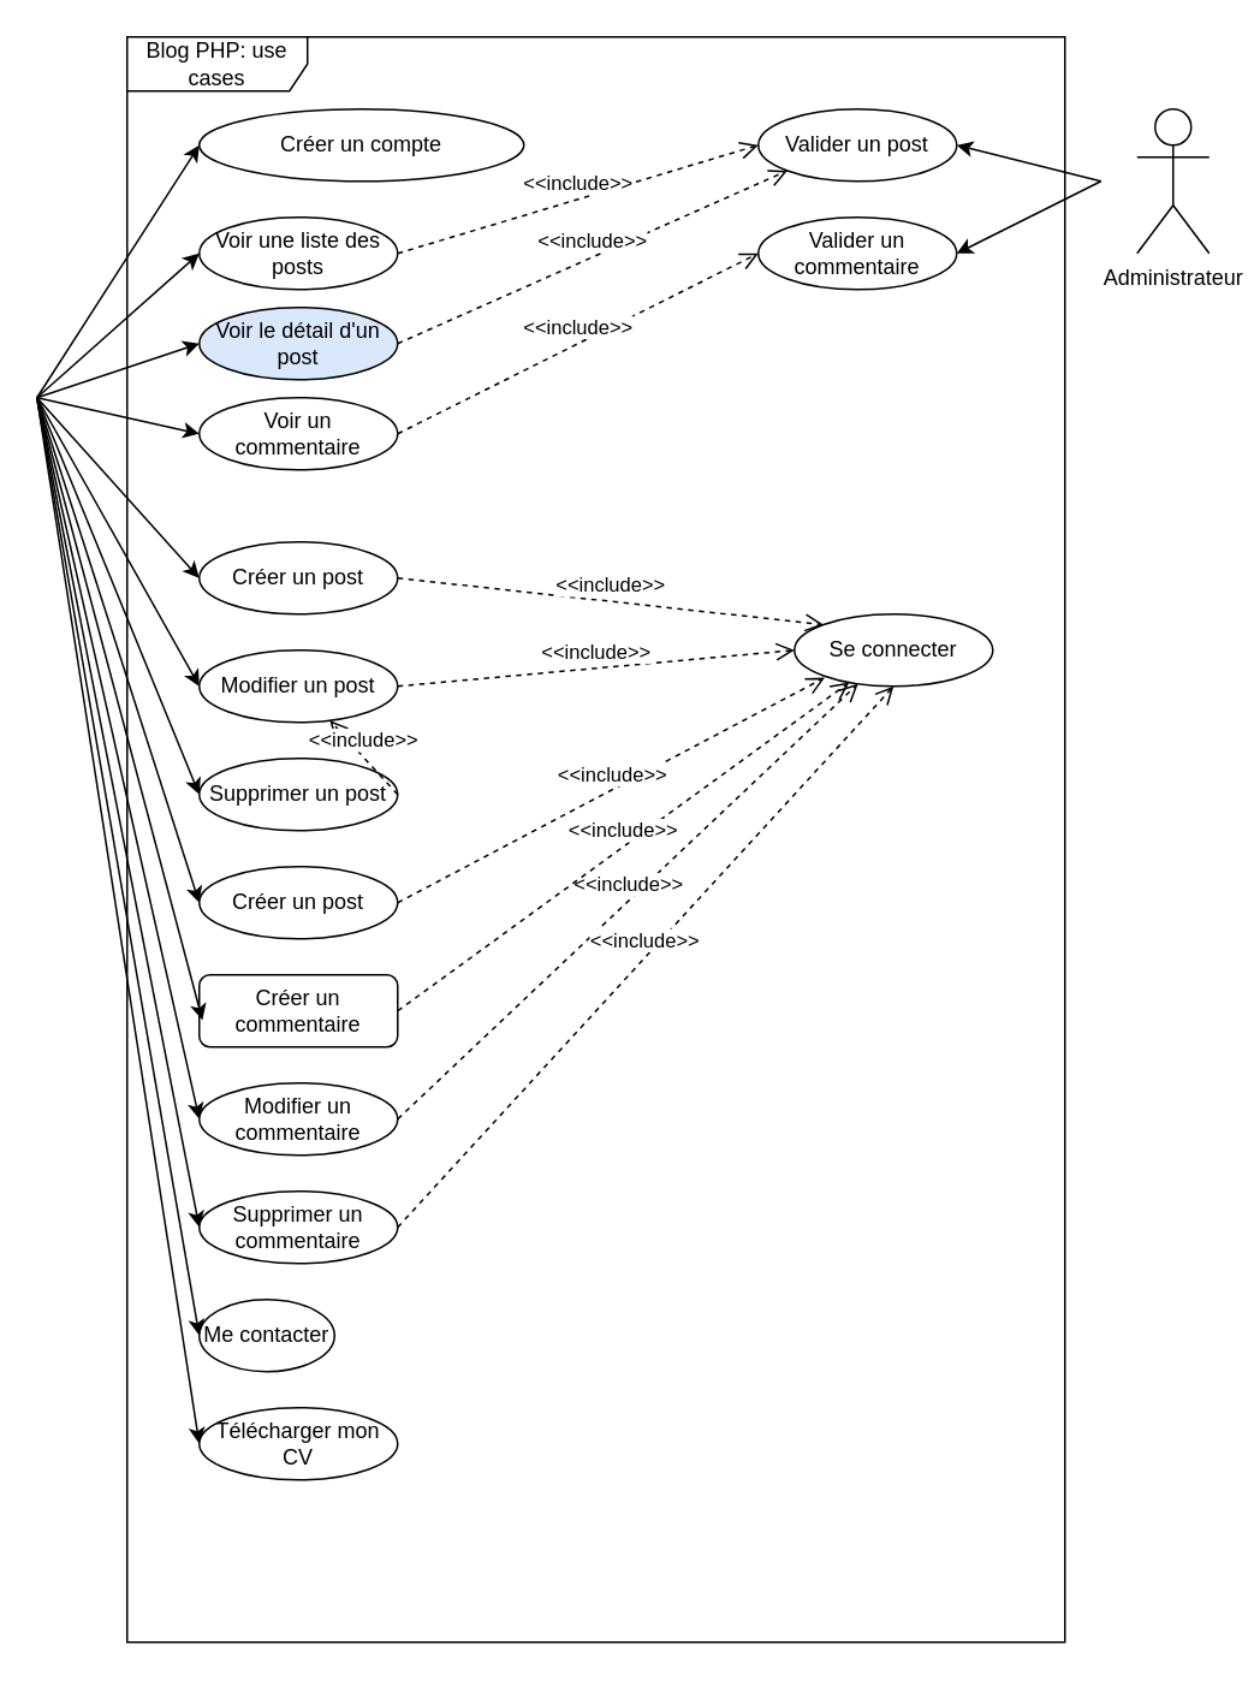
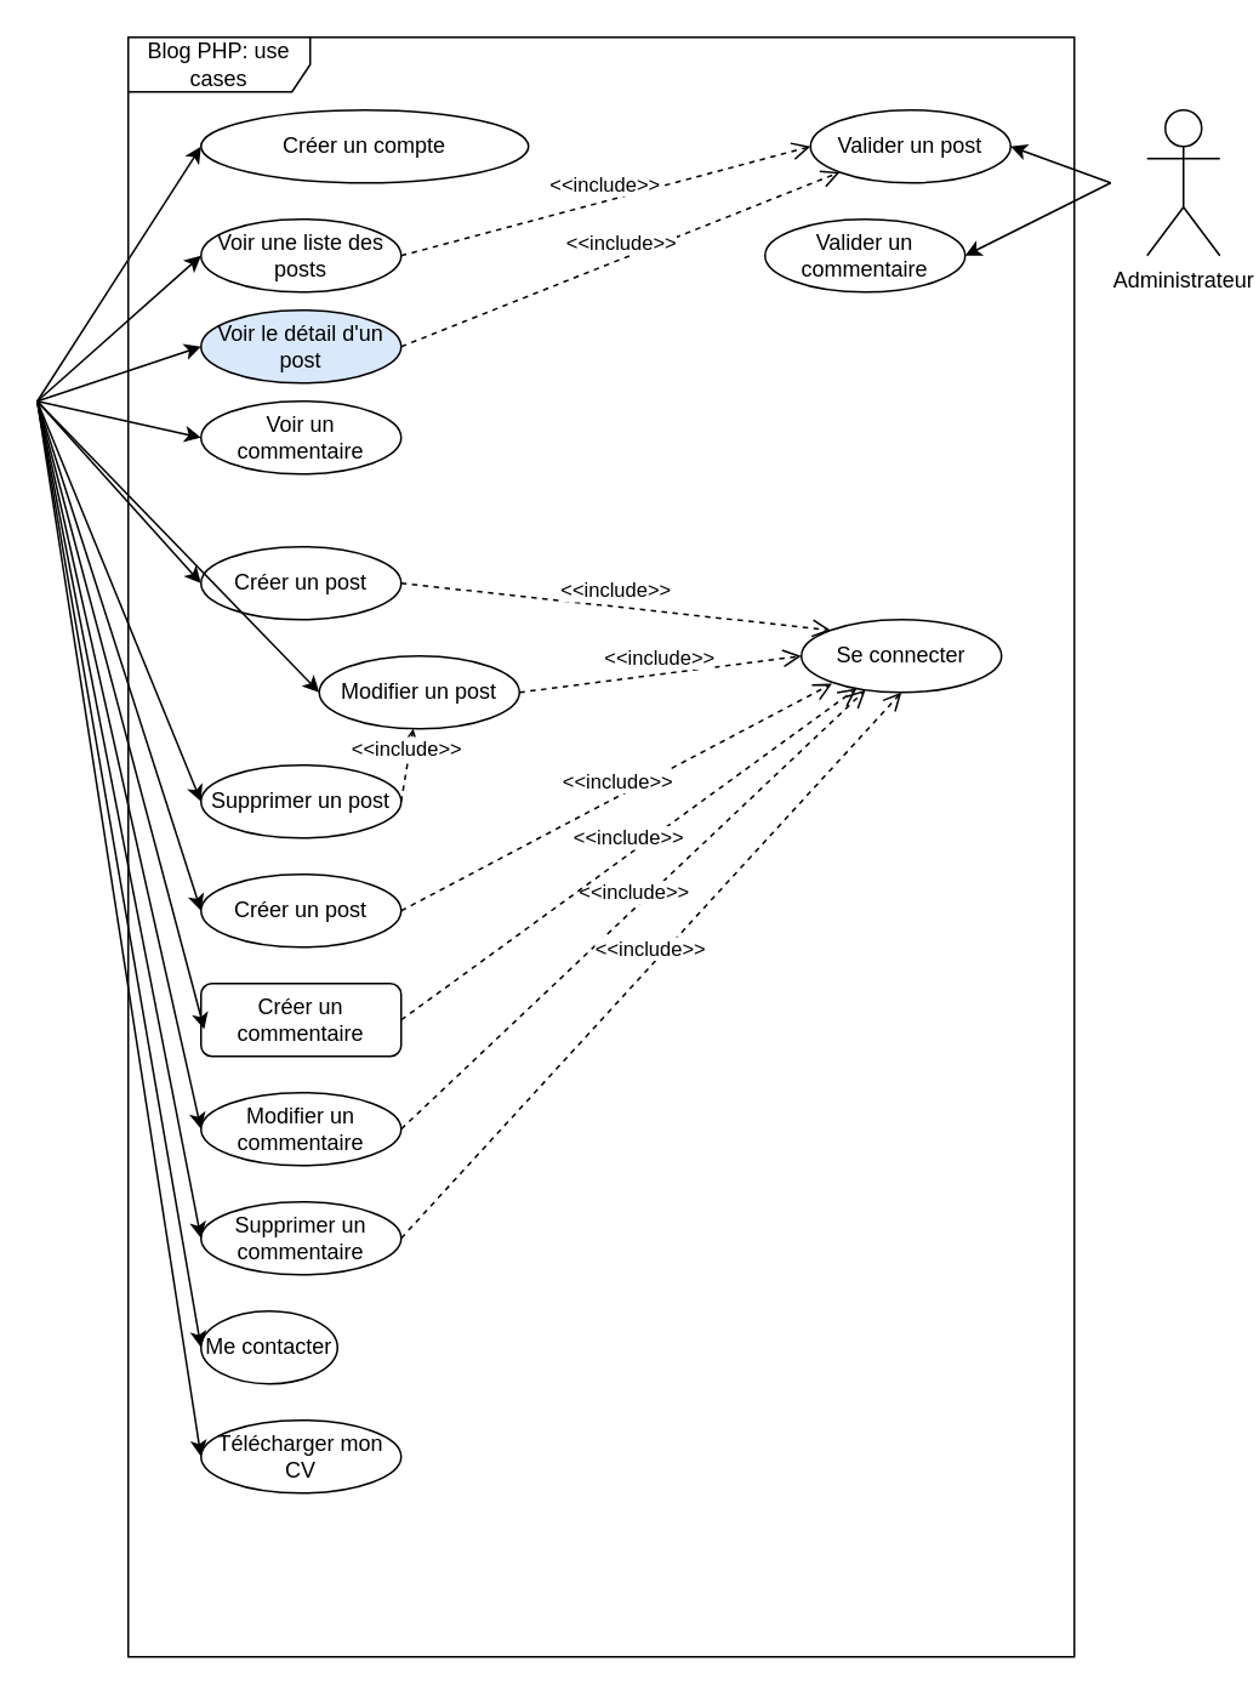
  <mxCell id="0" />
  <mxCell id="1" parent="0" />
  <mxCell id="2" value="Blog PHP: use cases" style="shape=umlFrame;whiteSpace=wrap;html=1;width=100;height=30;" vertex="1" parent="1"><mxGeometry x="70" y="20" width="520" height="890" as="geometry" /></mxCell>
  <mxCell id="3" value="Créer un compte" style="ellipse;whiteSpace=wrap;html=1;" vertex="1" parent="1"><mxGeometry x="110" y="60" width="180" height="40" as="geometry" /></mxCell>
  <mxCell id="4" value="Se connecter" style="ellipse;whiteSpace=wrap;html=1;" vertex="1" parent="1"><mxGeometry x="440" y="340" width="110" height="40" as="geometry" /></mxCell>
  <mxCell id="5" value="Créer un post" style="ellipse;whiteSpace=wrap;html=1;" vertex="1" parent="1"><mxGeometry x="110" y="300" width="110" height="40" as="geometry" /></mxCell>
  <mxCell id="6" value="Administrateur" style="shape=umlActor;verticalLabelPosition=bottom;verticalAlign=top;html=1;" vertex="1" parent="1"><mxGeometry x="630" y="60" width="40" height="80" as="geometry" /></mxCell>
- <mxCell id="7" value="Modifier un post" style="ellipse;whiteSpace=wrap;html=1;" vertex="1" parent="1"><mxGeometry x="110" y="360" width="110" height="40" as="geometry" /></mxCell>
+ <mxCell id="7" value="Modifier un post" style="ellipse;whiteSpace=wrap;html=1;" vertex="1" parent="1"><mxGeometry x="175" y="360" width="110" height="40" as="geometry" /></mxCell>
  <mxCell id="8" value="Supprimer un post" style="ellipse;whiteSpace=wrap;html=1;" vertex="1" parent="1"><mxGeometry x="110" y="420" width="110" height="40" as="geometry" /></mxCell>
  <mxCell id="9" value="Voir le détail d'un post" style="ellipse;whiteSpace=wrap;html=1;fillColor=#dae8fc;" vertex="1" parent="1"><mxGeometry x="110" y="170" width="110" height="40" as="geometry" /></mxCell>
  <mxCell id="10" value="Voir une liste des posts" style="ellipse;whiteSpace=wrap;html=1;" vertex="1" parent="1"><mxGeometry x="110" y="120" width="110" height="40" as="geometry" /></mxCell>
  <mxCell id="11" value="Créer un post" style="ellipse;whiteSpace=wrap;html=1;" vertex="1" parent="1"><mxGeometry x="110" y="480" width="110" height="40" as="geometry" /></mxCell>
  <mxCell id="12" value="Modifier un commentaire" style="ellipse;whiteSpace=wrap;html=1;" vertex="1" parent="1"><mxGeometry x="110" y="600" width="110" height="40" as="geometry" /></mxCell>
  <mxCell id="13" value="Supprimer un commentaire" style="ellipse;whiteSpace=wrap;html=1;" vertex="1" parent="1"><mxGeometry x="110" y="660" width="110" height="40" as="geometry" /></mxCell>
  <mxCell id="14" value="Voir un commentaire" style="ellipse;whiteSpace=wrap;html=1;" vertex="1" parent="1"><mxGeometry x="110" y="220" width="110" height="40" as="geometry" /></mxCell>
- <mxCell id="15" value="Valider un post" style="ellipse;whiteSpace=wrap;html=1;" vertex="1" parent="1"><mxGeometry x="420" y="60" width="110" height="40" as="geometry" /></mxCell>
+ <mxCell id="15" value="Valider un post" style="ellipse;whiteSpace=wrap;html=1;" vertex="1" parent="1"><mxGeometry x="445" y="60" width="110" height="40" as="geometry" /></mxCell>
  <mxCell id="16" value="Valider un commentaire" style="ellipse;whiteSpace=wrap;html=1;" vertex="1" parent="1"><mxGeometry x="420" y="120" width="110" height="40" as="geometry" /></mxCell>
  <mxCell id="17" value="" style="endArrow=classic;html=1;rounded=0;entryX=0;entryY=0.5;entryDx=0;entryDy=0;" edge="1" parent="1" target="3"><mxGeometry width="50" height="50" relative="1" as="geometry"><mxPoint x="20" y="220" as="sourcePoint" /><mxPoint x="45.36" y="112.16" as="targetPoint" /></mxGeometry></mxCell>
  <mxCell id="18" value="" style="endArrow=classic;html=1;rounded=0;entryX=0;entryY=0.5;entryDx=0;entryDy=0;" edge="1" parent="1" target="5"><mxGeometry width="50" height="50" relative="1" as="geometry"><mxPoint x="20" y="220" as="sourcePoint" /><mxPoint x="130" y="100" as="targetPoint" /></mxGeometry></mxCell>
  <mxCell id="19" value="" style="endArrow=classic;html=1;rounded=0;entryX=0;entryY=0.5;entryDx=0;entryDy=0;" edge="1" parent="1" target="10"><mxGeometry width="50" height="50" relative="1" as="geometry"><mxPoint x="20" y="220" as="sourcePoint" /><mxPoint x="140" y="110" as="targetPoint" /></mxGeometry></mxCell>
  <mxCell id="20" value="" style="endArrow=classic;html=1;rounded=0;entryX=0;entryY=0.5;entryDx=0;entryDy=0;" edge="1" parent="1" target="9"><mxGeometry width="50" height="50" relative="1" as="geometry"><mxPoint x="20" y="220" as="sourcePoint" /><mxPoint x="120" y="270" as="targetPoint" /></mxGeometry></mxCell>
  <mxCell id="21" value="" style="endArrow=classic;html=1;rounded=0;entryX=0;entryY=0.5;entryDx=0;entryDy=0;" edge="1" parent="1" target="7"><mxGeometry width="50" height="50" relative="1" as="geometry"><mxPoint x="20" y="220" as="sourcePoint" /><mxPoint x="110" y="290" as="targetPoint" /></mxGeometry></mxCell>
  <mxCell id="22" value="" style="endArrow=classic;html=1;rounded=0;entryX=0;entryY=0.5;entryDx=0;entryDy=0;" edge="1" parent="1" target="8"><mxGeometry width="50" height="50" relative="1" as="geometry"><mxPoint x="20" y="220" as="sourcePoint" /><mxPoint x="140" y="290" as="targetPoint" /></mxGeometry></mxCell>
  <mxCell id="23" value="" style="endArrow=classic;html=1;rounded=0;entryX=0;entryY=0.5;entryDx=0;entryDy=0;" edge="1" parent="1" target="11"><mxGeometry width="50" height="50" relative="1" as="geometry"><mxPoint x="20" y="220" as="sourcePoint" /><mxPoint x="150" y="300" as="targetPoint" /></mxGeometry></mxCell>
  <mxCell id="24" value="" style="endArrow=classic;html=1;rounded=0;entryX=0;entryY=0.5;entryDx=0;entryDy=0;" edge="1" parent="1" target="14"><mxGeometry width="50" height="50" relative="1" as="geometry"><mxPoint x="20" y="220" as="sourcePoint" /><mxPoint x="160" y="310" as="targetPoint" /></mxGeometry></mxCell>
  <mxCell id="25" value="" style="endArrow=classic;html=1;rounded=0;entryX=1;entryY=0.5;entryDx=0;entryDy=0;" edge="1" parent="1" target="15"><mxGeometry width="50" height="50" relative="1" as="geometry"><mxPoint x="610" y="100" as="sourcePoint" /><mxPoint x="630" y="240" as="targetPoint" /></mxGeometry></mxCell>
  <mxCell id="26" value="" style="endArrow=classic;html=1;rounded=0;entryX=1;entryY=0.5;entryDx=0;entryDy=0;" edge="1" parent="1" target="16"><mxGeometry width="50" height="50" relative="1" as="geometry"><mxPoint x="610" y="100" as="sourcePoint" /><mxPoint x="540" y="90" as="targetPoint" /></mxGeometry></mxCell>
  <mxCell id="27" value="&amp;lt;&amp;lt;include&amp;gt;&amp;gt;" style="html=1;verticalAlign=bottom;endArrow=open;dashed=1;endSize=8;rounded=0;exitX=1;exitY=0.5;exitDx=0;exitDy=0;entryX=0;entryY=0.5;entryDx=0;entryDy=0;" edge="1" parent="1" source="10" target="15"><mxGeometry relative="1" as="geometry"><mxPoint x="369.438" y="230.523" as="sourcePoint" /><mxPoint x="310" y="180" as="targetPoint" /></mxGeometry></mxCell>
  <mxCell id="28" value="&amp;lt;&amp;lt;include&amp;gt;&amp;gt;" style="html=1;verticalAlign=bottom;endArrow=open;dashed=1;endSize=8;rounded=0;exitX=1;exitY=0.5;exitDx=0;exitDy=0;entryX=0;entryY=1;entryDx=0;entryDy=0;" edge="1" parent="1" source="9" target="15"><mxGeometry relative="1" as="geometry"><mxPoint x="420" y="80" as="sourcePoint" /><mxPoint x="420" y="90" as="targetPoint" /></mxGeometry></mxCell>
- <mxCell id="29" value="&amp;lt;&amp;lt;include&amp;gt;&amp;gt;" style="html=1;verticalAlign=bottom;endArrow=open;dashed=1;endSize=8;rounded=0;entryX=0;entryY=0.5;entryDx=0;entryDy=0;exitX=1;exitY=0.5;exitDx=0;exitDy=0;" edge="1" parent="1" source="14" target="16"><mxGeometry relative="1" as="geometry"><mxPoint x="420" y="80" as="sourcePoint" /><mxPoint x="250" y="290" as="targetPoint" /></mxGeometry></mxCell>
  <mxCell id="30" value="Me contacter" style="ellipse;whiteSpace=wrap;html=1;" vertex="1" parent="1"><mxGeometry x="110" y="720" width="75" height="40" as="geometry" /></mxCell>
  <mxCell id="31" value="Télécharger mon CV" style="ellipse;whiteSpace=wrap;html=1;" vertex="1" parent="1"><mxGeometry x="110" y="780" width="110" height="40" as="geometry" /></mxCell>
  <mxCell id="32" value="&amp;lt;&amp;lt;include&amp;gt;&amp;gt;" style="html=1;verticalAlign=bottom;endArrow=open;dashed=1;endSize=8;rounded=0;entryX=0;entryY=0;entryDx=0;entryDy=0;exitX=1;exitY=0.5;exitDx=0;exitDy=0;" edge="1" parent="1" source="5" target="4"><mxGeometry relative="1" as="geometry"><mxPoint x="430" y="150" as="sourcePoint" /><mxPoint x="230" y="570" as="targetPoint" /></mxGeometry></mxCell>
  <mxCell id="33" value="&amp;lt;&amp;lt;include&amp;gt;&amp;gt;" style="html=1;verticalAlign=bottom;endArrow=open;dashed=1;endSize=8;rounded=0;exitX=1;exitY=0.5;exitDx=0;exitDy=0;entryX=0;entryY=0.5;entryDx=0;entryDy=0;" edge="1" parent="1" source="7" target="4"><mxGeometry relative="1" as="geometry"><mxPoint x="230" y="210" as="sourcePoint" /><mxPoint x="450" y="370" as="targetPoint" /></mxGeometry></mxCell>
  <mxCell id="34" value="&amp;lt;&amp;lt;include&amp;gt;&amp;gt;" style="html=1;verticalAlign=bottom;endArrow=open;dashed=1;endSize=8;rounded=0;exitX=1;exitY=0.5;exitDx=0;exitDy=0;entryX=0.153;entryY=0.881;entryDx=0;entryDy=0;entryPerimeter=0;" edge="1" parent="1" source="11" target="4"><mxGeometry relative="1" as="geometry"><mxPoint x="230" y="390" as="sourcePoint" /><mxPoint x="450" y="370" as="targetPoint" /></mxGeometry></mxCell>
  <mxCell id="35" value="&amp;lt;&amp;lt;include&amp;gt;&amp;gt;" style="html=1;verticalAlign=bottom;endArrow=open;dashed=1;endSize=8;rounded=0;exitX=1;exitY=0.5;exitDx=0;exitDy=0;" edge="1" parent="1" source="12" target="4"><mxGeometry relative="1" as="geometry"><mxPoint x="230" y="510" as="sourcePoint" /><mxPoint x="460" y="380" as="targetPoint" /></mxGeometry></mxCell>
  <mxCell id="36" value="&amp;lt;&amp;lt;include&amp;gt;&amp;gt;" style="html=1;verticalAlign=bottom;endArrow=open;dashed=1;endSize=8;rounded=0;exitX=1;exitY=0.5;exitDx=0;exitDy=0;entryX=0.5;entryY=1;entryDx=0;entryDy=0;" edge="1" parent="1" source="13" target="4"><mxGeometry relative="1" as="geometry"><mxPoint x="230" y="630" as="sourcePoint" /><mxPoint x="470" y="390" as="targetPoint" /></mxGeometry></mxCell>
  <mxCell id="37" value="&amp;lt;&amp;lt;include&amp;gt;&amp;gt;" style="html=1;verticalAlign=bottom;endArrow=open;dashed=1;endSize=8;rounded=0;exitX=1;exitY=0.5;exitDx=0;exitDy=0;" edge="1" parent="1" source="8" target="7"><mxGeometry relative="1" as="geometry"><mxPoint x="230" y="510" as="sourcePoint" /><mxPoint x="460" y="380" as="targetPoint" /></mxGeometry></mxCell>
  <mxCell id="38" value="Créer un commentaire" style="whiteSpace=wrap;html=1;rounded=1;" vertex="1" parent="1"><mxGeometry x="110" y="540" width="110" height="40" as="geometry" /></mxCell>
  <mxCell id="39" value="&amp;lt;&amp;lt;include&amp;gt;&amp;gt;" style="html=1;verticalAlign=bottom;endArrow=open;dashed=1;endSize=8;rounded=0;exitX=1;exitY=0.5;exitDx=0;exitDy=0;" edge="1" parent="1" source="38" target="4"><mxGeometry relative="1" as="geometry"><mxPoint x="230" y="690" as="sourcePoint" /><mxPoint x="488.623" y="389.093" as="targetPoint" /></mxGeometry></mxCell>
  <mxCell id="40" value="" style="endArrow=classic;html=1;rounded=0;entryX=0.016;entryY=0.628;entryDx=0;entryDy=0;entryPerimeter=0;" edge="1" parent="1" target="38"><mxGeometry width="50" height="50" relative="1" as="geometry"><mxPoint x="20" y="220" as="sourcePoint" /><mxPoint x="120" y="510" as="targetPoint" /></mxGeometry></mxCell>
  <mxCell id="41" value="" style="endArrow=classic;html=1;rounded=0;entryX=0;entryY=0.5;entryDx=0;entryDy=0;" edge="1" parent="1" target="12"><mxGeometry width="50" height="50" relative="1" as="geometry"><mxPoint x="20" y="220" as="sourcePoint" /><mxPoint x="121.76" y="575.12" as="targetPoint" /></mxGeometry></mxCell>
  <mxCell id="42" value="" style="endArrow=classic;html=1;rounded=0;entryX=0;entryY=0.5;entryDx=0;entryDy=0;" edge="1" parent="1" target="13"><mxGeometry width="50" height="50" relative="1" as="geometry"><mxPoint x="20" y="220" as="sourcePoint" /><mxPoint x="120" y="630" as="targetPoint" /></mxGeometry></mxCell>
  <mxCell id="43" value="" style="endArrow=classic;html=1;rounded=0;entryX=0;entryY=0.5;entryDx=0;entryDy=0;" edge="1" parent="1" target="30"><mxGeometry width="50" height="50" relative="1" as="geometry"><mxPoint x="20" y="220" as="sourcePoint" /><mxPoint x="120" y="690" as="targetPoint" /></mxGeometry></mxCell>
  <mxCell id="44" value="" style="endArrow=classic;html=1;rounded=0;entryX=0;entryY=0.5;entryDx=0;entryDy=0;" edge="1" parent="1" target="31"><mxGeometry width="50" height="50" relative="1" as="geometry"><mxPoint x="20" y="220" as="sourcePoint" /><mxPoint x="120" y="750" as="targetPoint" /></mxGeometry></mxCell>
